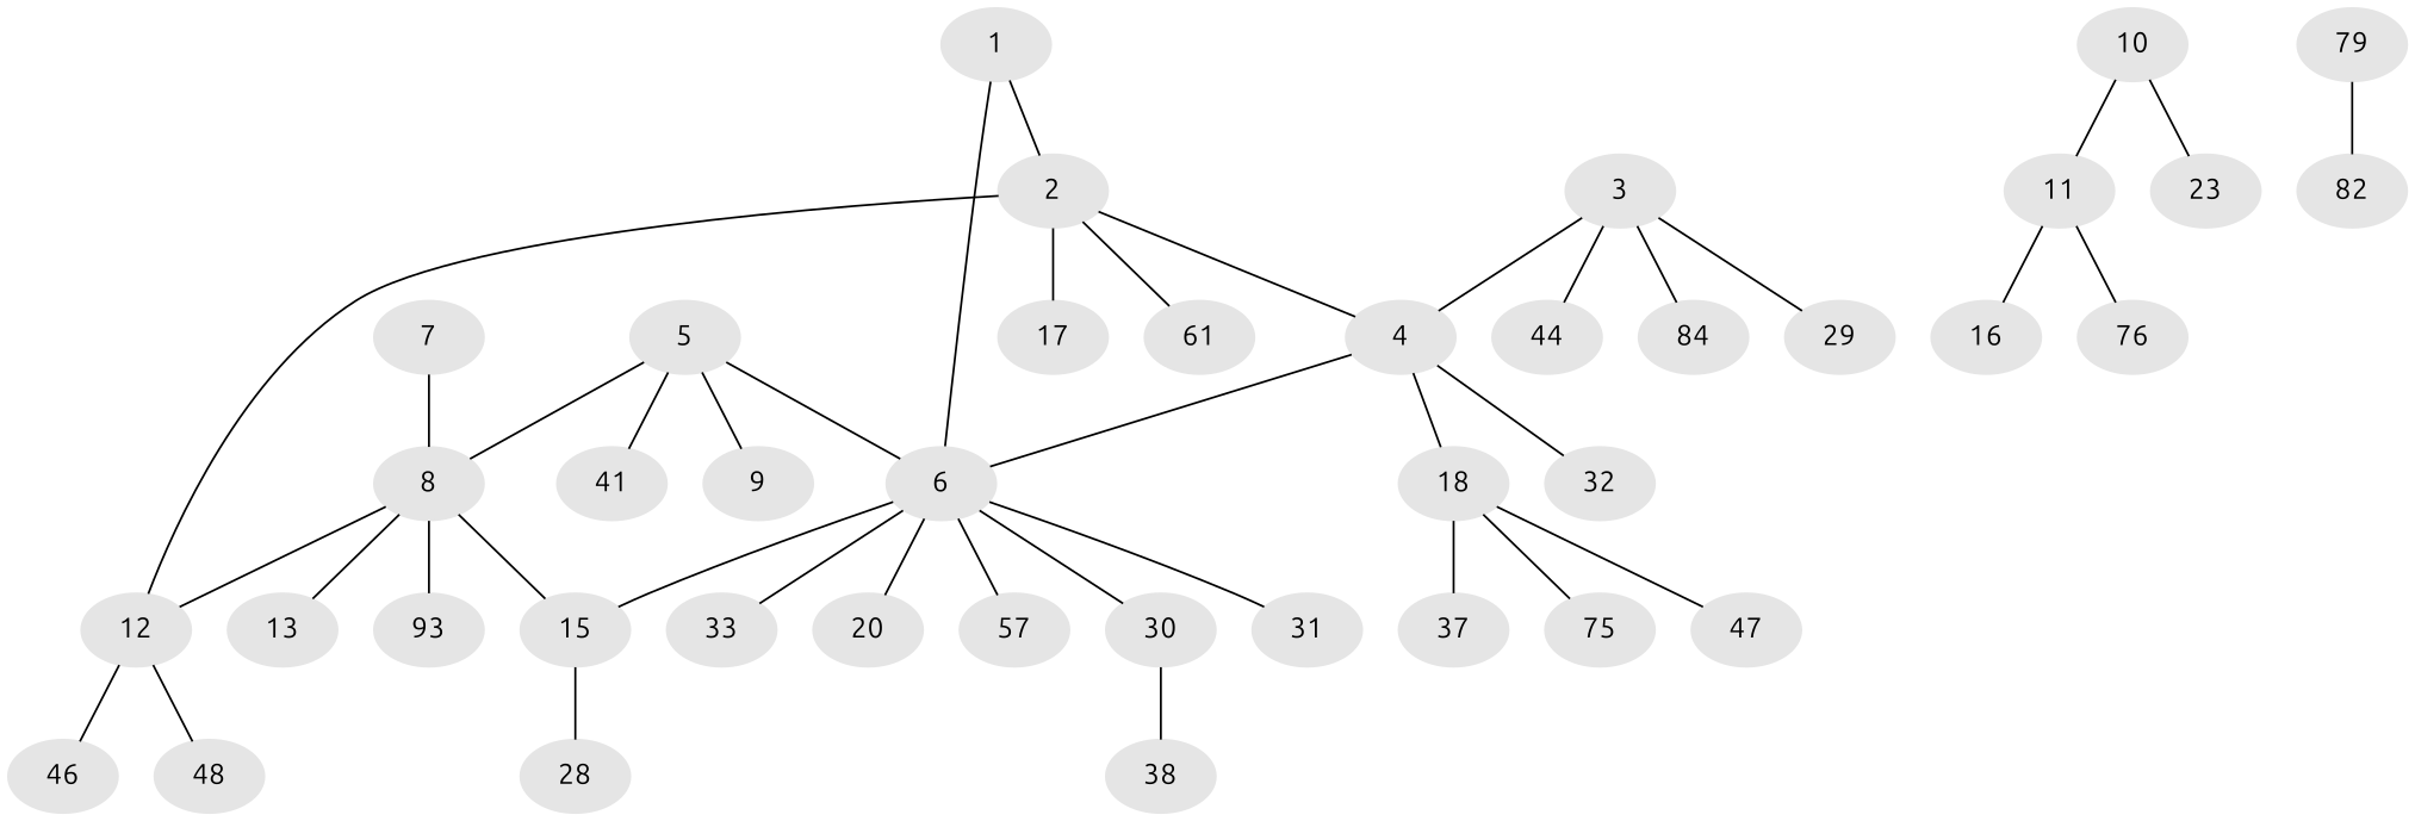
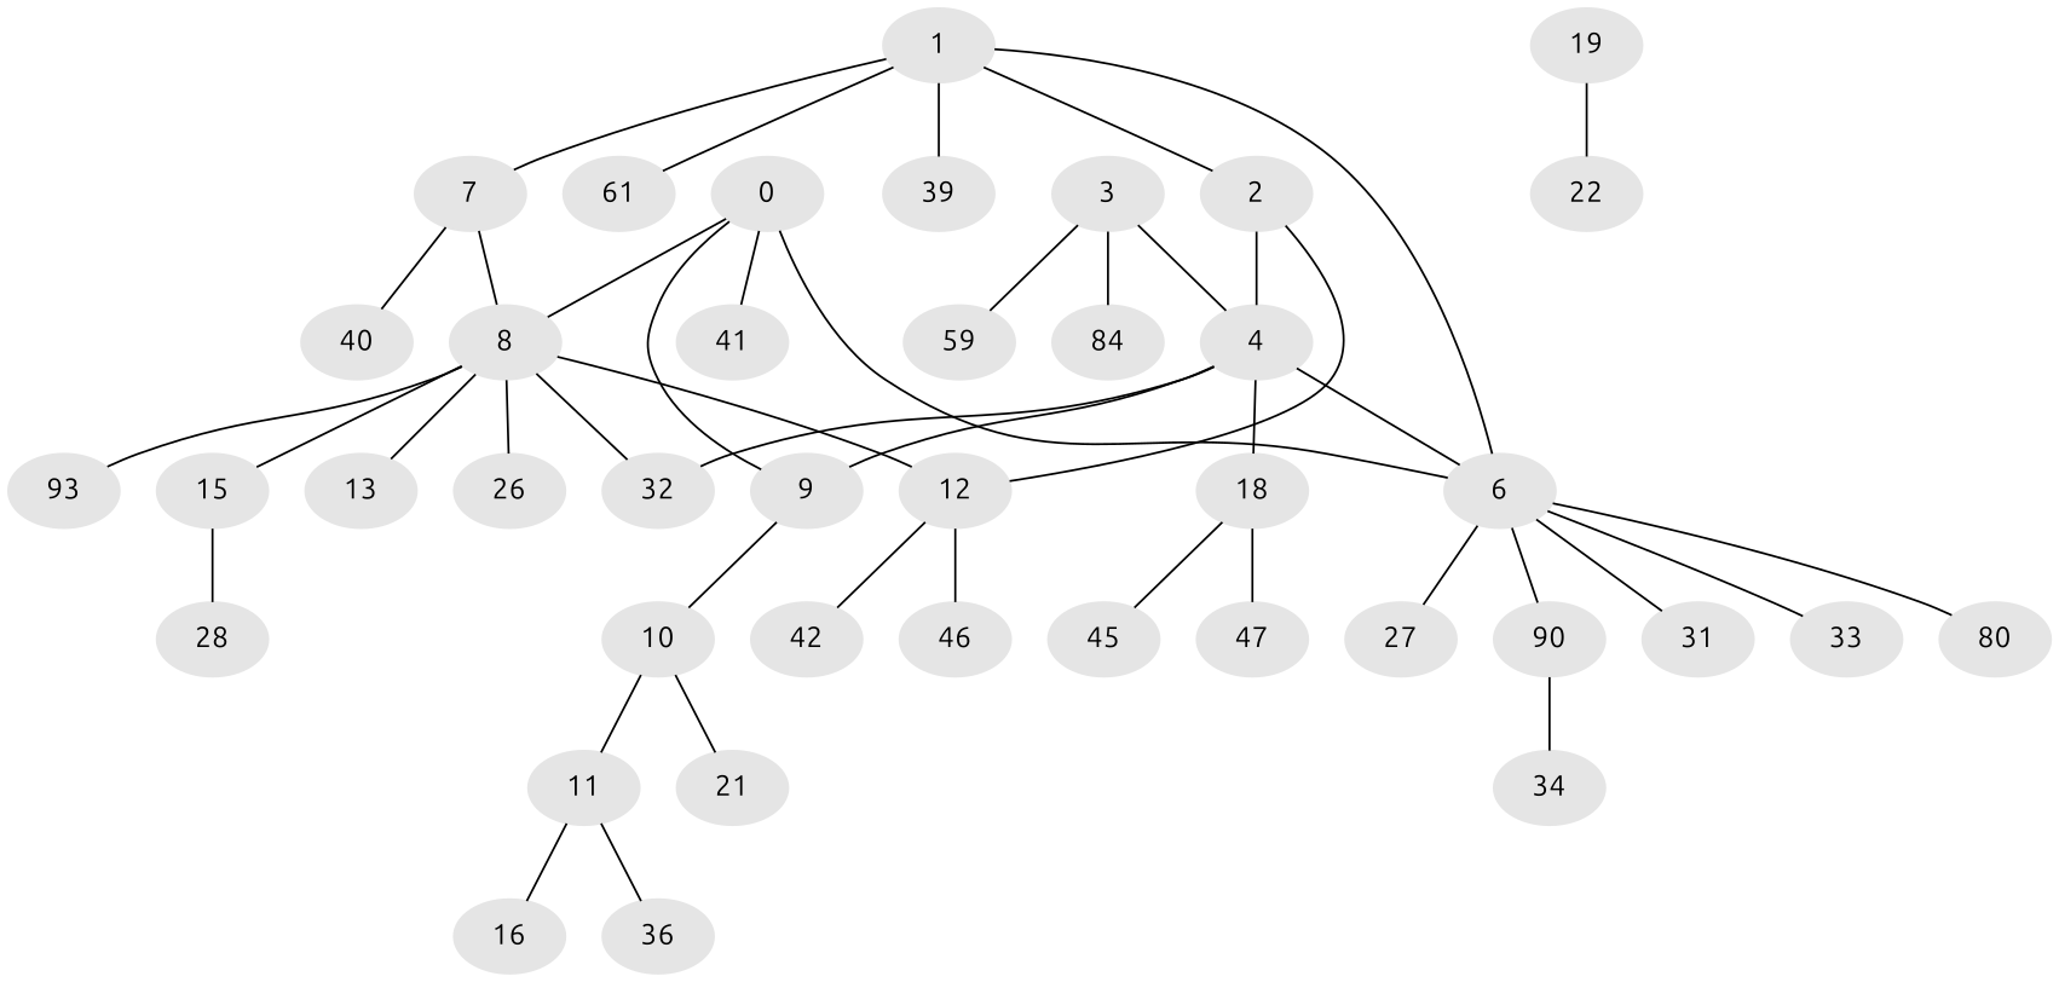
  graph {
    fontname=Ubuntu
    node [color=gray90 fontname=Ubuntu style=filled]
    edge [fontname=Ubuntu]
    1
    2
    6
    7
    n5 [label=61]
+   39
    4
    12
-   17
    15
-   20
-   27 [label=57]
-   30
+   20 [label=80]
+   27
+   30 [label=90]
    31
    33
    8
+   40
    9
    18
    32
    10
-   42 [label=48]
+   42
    46
    3
    n25 [label=84]
-   29
-   44
+   29 [label=59]
    13
+   26
    n30 [label=93]
-   37
-   45 [label=75]
+   45
    47
-   5
+   5 [label=0]
    41
-   19 [label=79]
-   22 [label=82]
+   19
+   22
    28
-   34 [label=38]
+   34
    11
-   23
+   23 [label=21]
    16
-   36 [label=76]
+   36
    1 -- 2
    1 -- 6
-   2 -- n5
+   1 -- 7
+   1 -- n5
+   1 -- 39
    2 -- 4
    2 -- 12
-   2 -- 17
-   6 -- 15
    6 -- 20
    6 -- 27
    6 -- 30
    6 -- 31
    6 -- 33
    7 -- 8
+   7 -- 40
    4 -- 6
+   4 -- 9
    4 -- 18
    4 -- 32
    12 -- 42
    12 -- 46
    15 -- 28
    30 -- 34
    8 -- 12
    8 -- 15
+   8 -- 32
    8 -- 13
+   8 -- 26
    8 -- n30
-   18 -- 37
+   9 -- 10
    18 -- 45
    18 -- 47
    10 -- 11
    10 -- 23
    3 -- 4
    3 -- n25
    3 -- 29
-   3 -- 44
    5 -- 6
    5 -- 8
    5 -- 9
    5 -- 41
    19 -- 22
    11 -- 16
    11 -- 36
  }
